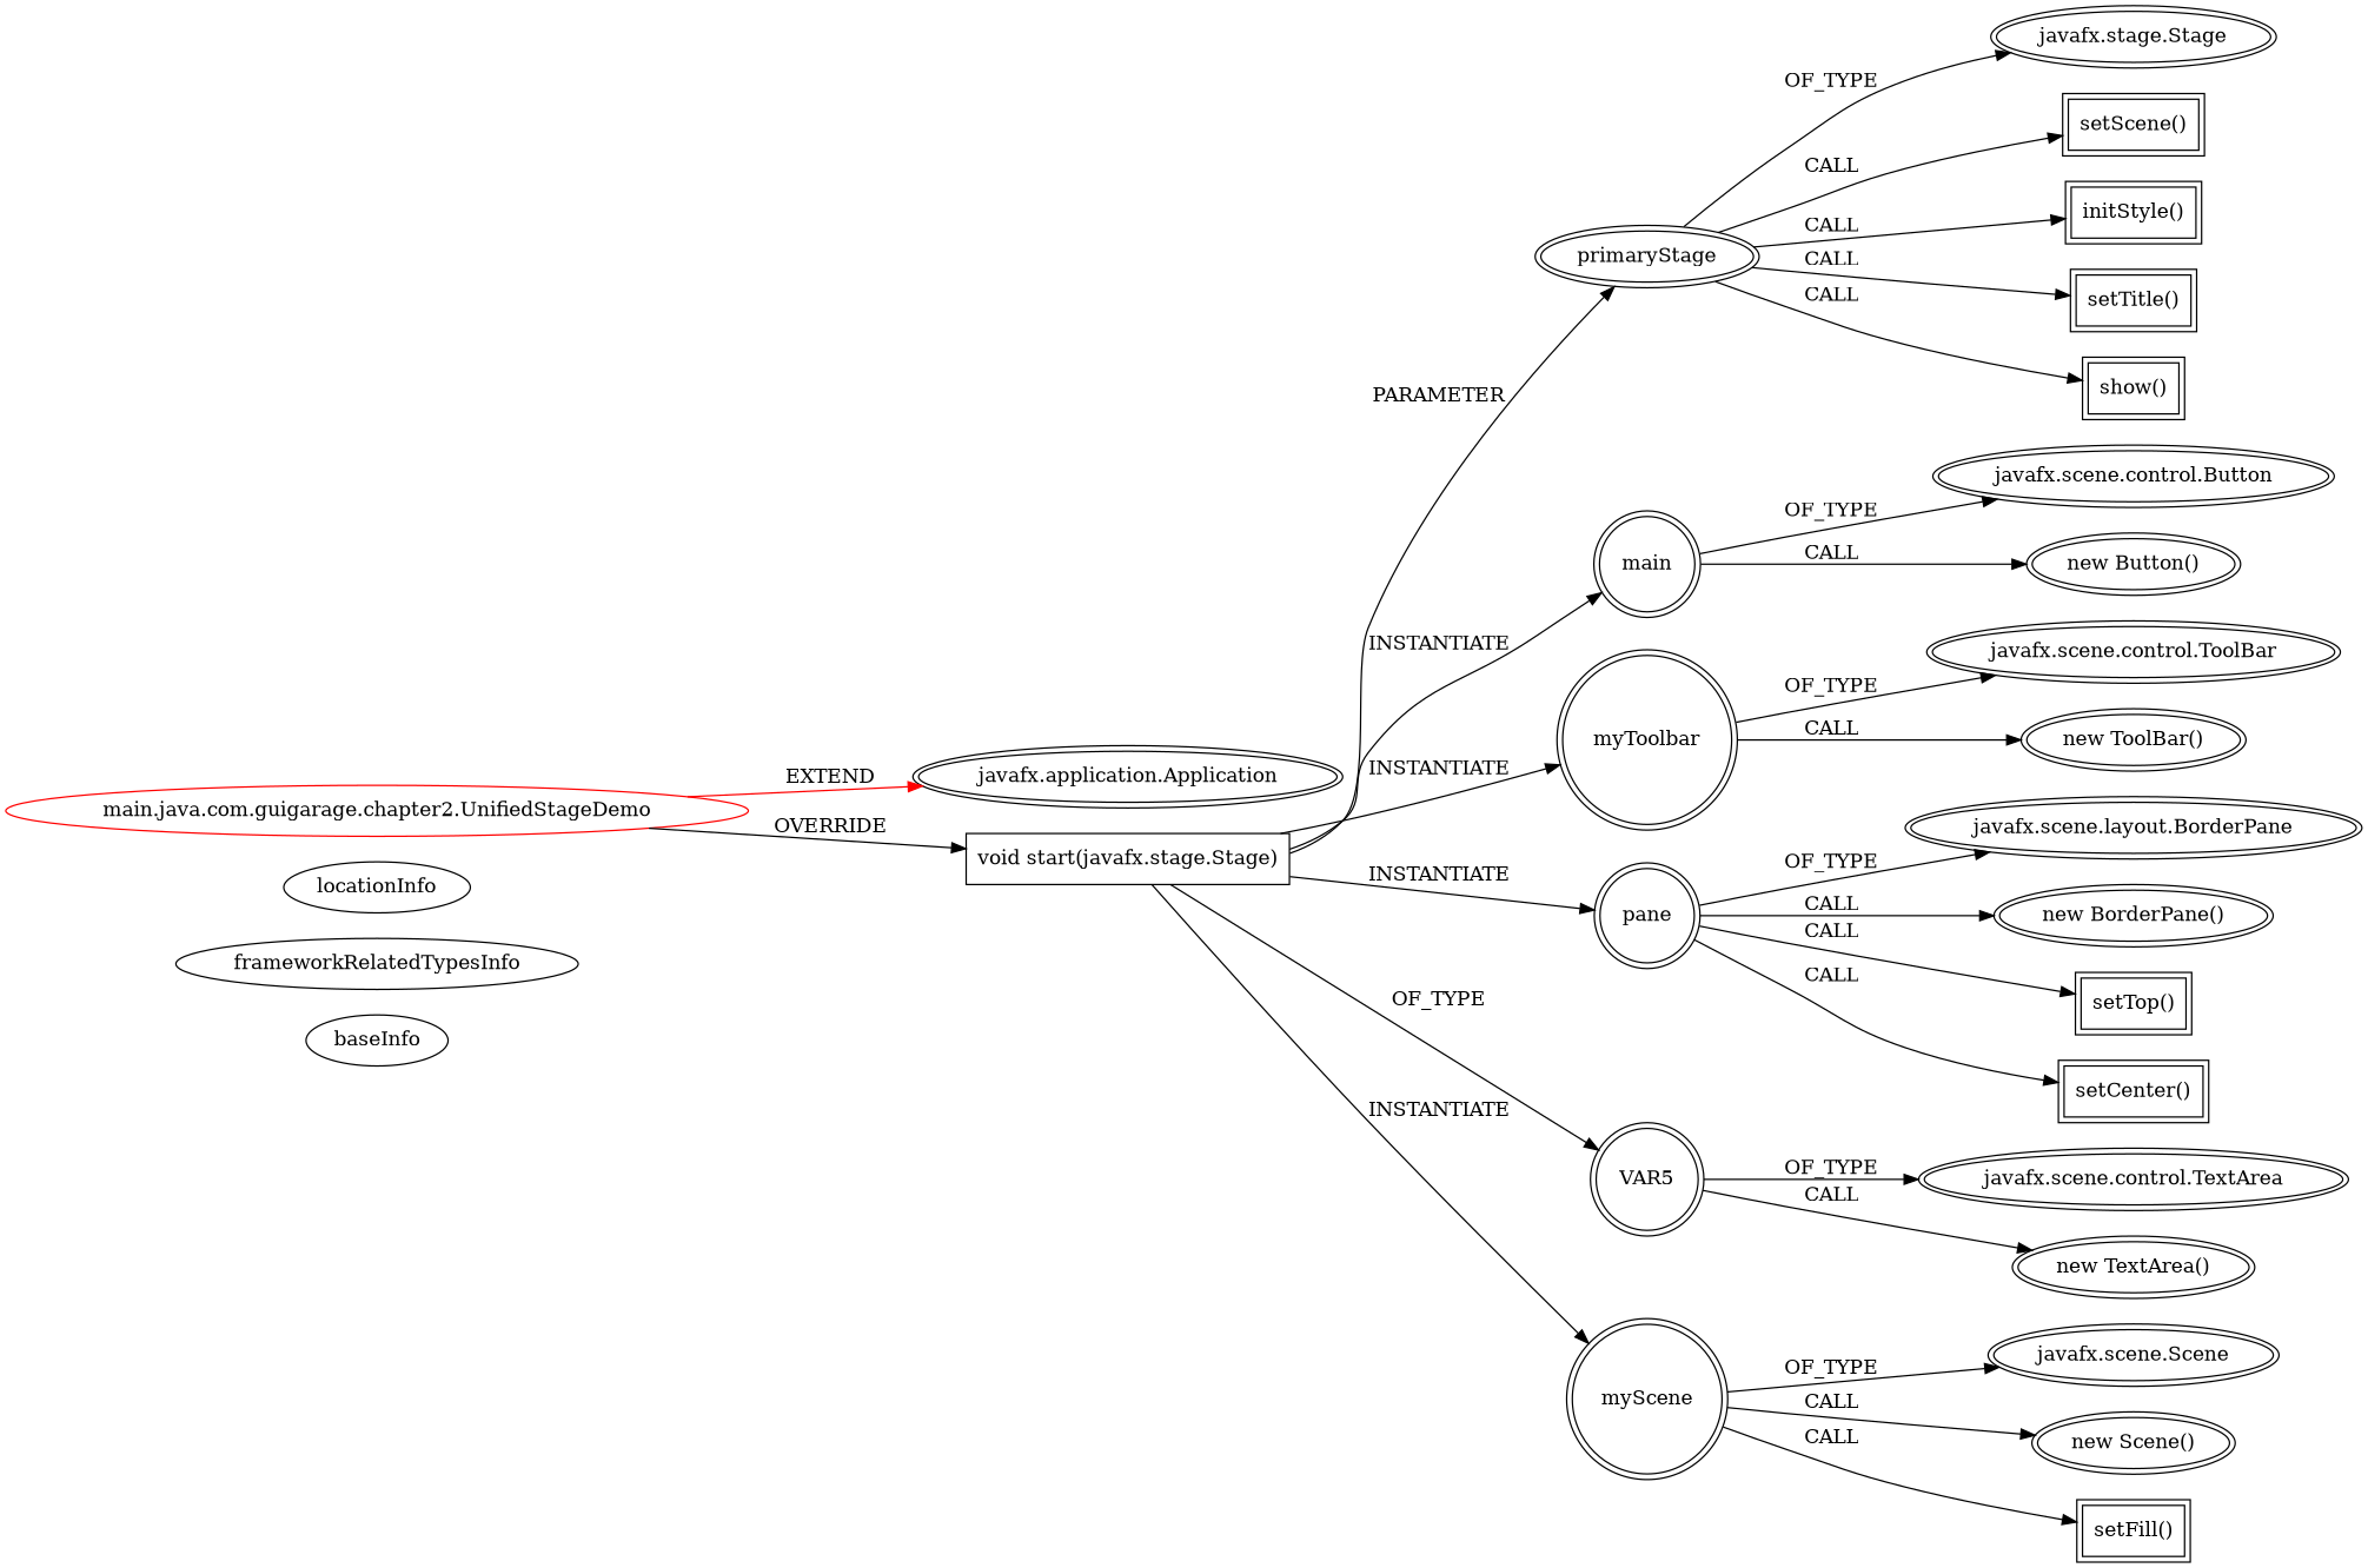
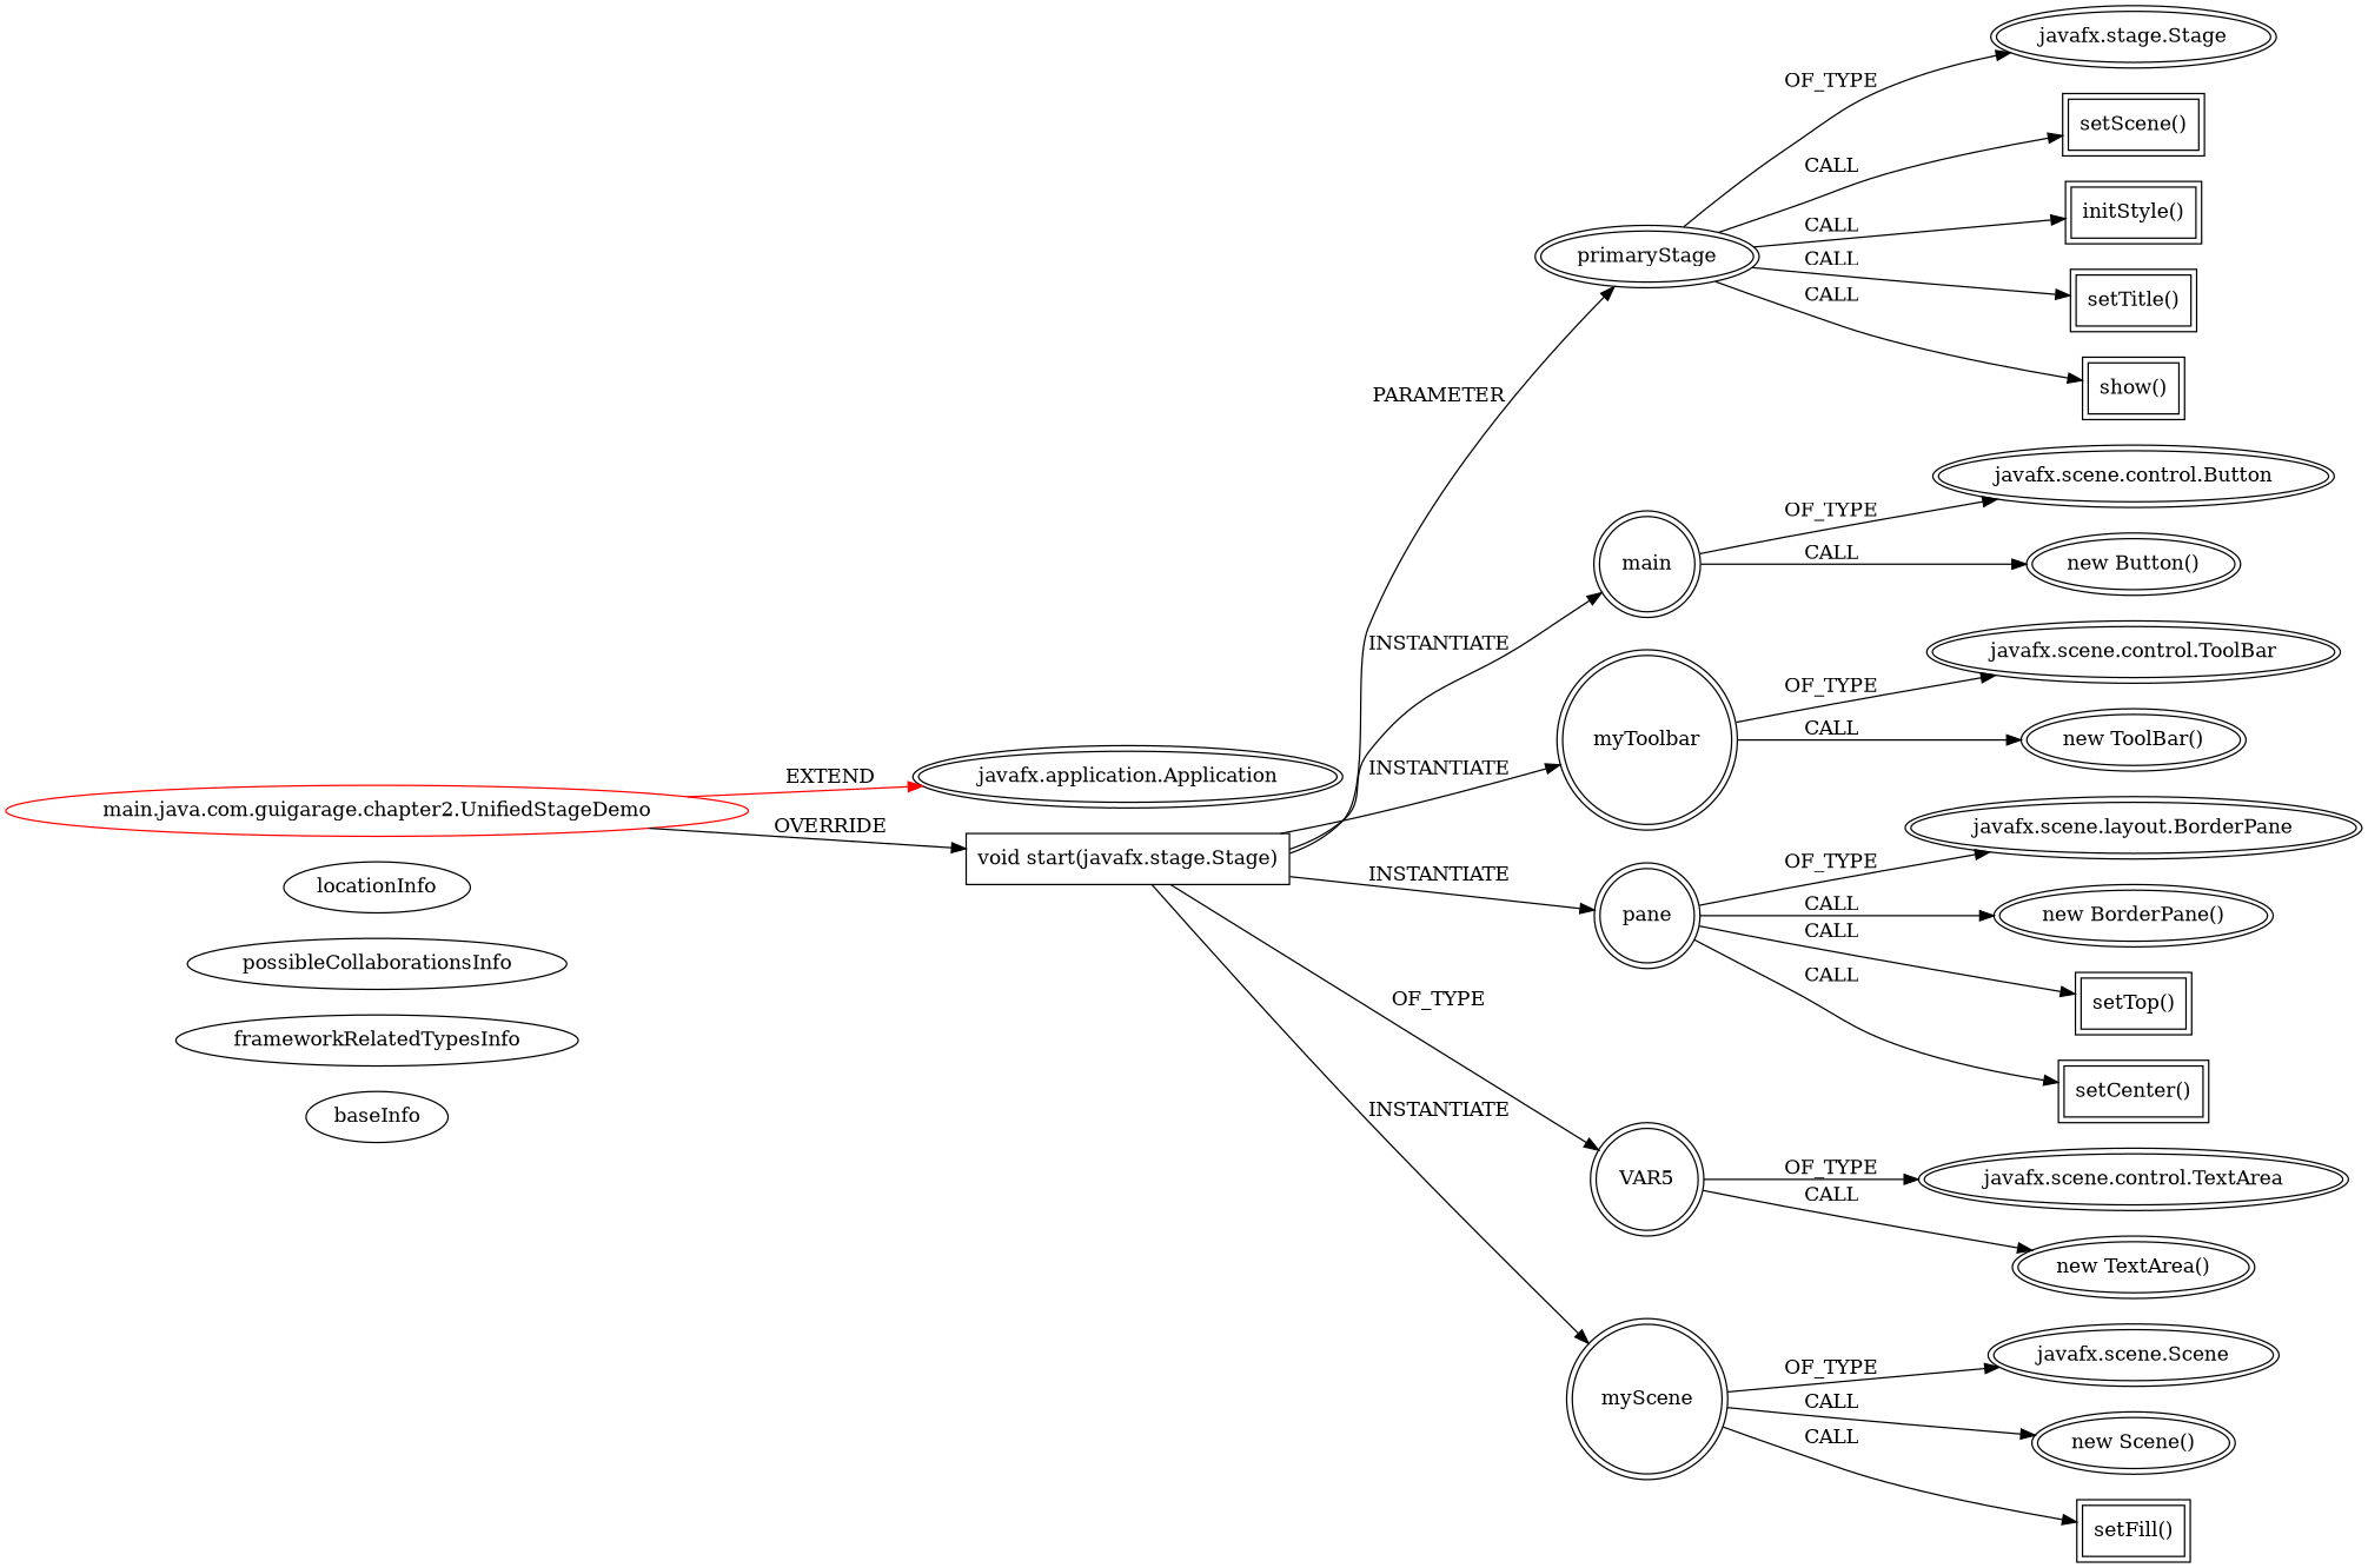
  digraph {
    rankdir=LR
    node [isFrameworkType=true vertexType=FRAMEWORK_CLASS_TYPE peripheries=2]
    baseInfo [category=extension_graph graphId=2848 isAnonymous=false possibleRelation=false isFrameworkType="" vertexType="" peripheries=""]
    frameworkRelatedTypesInfo [0="javafx.application.Application" isFrameworkType="" vertexType="" peripheries=""]
+   possibleCollaborationsInfo [isFrameworkType="" vertexType="" peripheries=""]
    locationInfo [contextSignature=UnifiedStageDemo filePath="/guigarage-mastering-javafx-controls/mastering-javafx-controls-master/src/main/java/com/guigarage/chapter2/UnifiedStageDemo.java" graphId=2848 projectName="guigarage-mastering-javafx-controls" isFrameworkType="" vertexType="" peripheries=""]
    n5 [color=red isFrameworkType=false label="main.java.com.guigarage.chapter2.UnifiedStageDemo" vertexType=ROOT_CLIENT_CLASS_DECLARATION peripheries=""]
    n6 [label="javafx.application.Application"]
    n7 [isFrameworkType=false label="void start(javafx.stage.Stage)" shape=box vertexType=OVERRIDING_METHOD_DECLARATION peripheries=""]
    n8 [label=primaryStage vertexType=PARAMETER_DECLARATION]
    n9 [label=main shape=circle vertexType=VARIABLE_EXPRESION]
    n10 [label=myToolbar shape=circle vertexType=VARIABLE_EXPRESION]
    n11 [label=pane shape=circle vertexType=VARIABLE_EXPRESION]
    n12 [label=VAR5 shape=circle vertexType=VARIABLE_EXPRESION]
    n13 [label=myScene shape=circle vertexType=VARIABLE_EXPRESION]
    n14 [label="javafx.stage.Stage"]
    n15 [label="setScene()" shape=box vertexType=INSIDE_CALL]
    n16 [label="initStyle()" shape=box vertexType=INSIDE_CALL]
    n17 [label="setTitle()" shape=box vertexType=INSIDE_CALL]
    n18 [label="show()" shape=box vertexType=INSIDE_CALL]
    n19 [label="javafx.scene.control.Button"]
    n20 [label="new Button()" vertexType=CONSTRUCTOR_CALL]
    n21 [label="javafx.scene.control.ToolBar"]
    n22 [label="new ToolBar()" vertexType=CONSTRUCTOR_CALL]
    n23 [label="javafx.scene.layout.BorderPane"]
    n24 [label="new BorderPane()" vertexType=CONSTRUCTOR_CALL]
    n25 [label="setTop()" shape=box vertexType=INSIDE_CALL]
    n26 [label="setCenter()" shape=box vertexType=INSIDE_CALL]
    n27 [label="javafx.scene.control.TextArea"]
    n28 [label="new TextArea()" vertexType=CONSTRUCTOR_CALL]
    n29 [label="javafx.scene.Scene"]
    n30 [label="new Scene()" vertexType=CONSTRUCTOR_CALL]
    n31 [label="setFill()" shape=box vertexType=INSIDE_CALL]
    n5 -> n6 [color=red label=EXTEND]
    n5 -> n7 [label=OVERRIDE]
    n7 -> n8 [label=PARAMETER]
    n7 -> n9 [label=INSTANTIATE]
    n7 -> n10 [label=INSTANTIATE]
    n7 -> n11 [label=INSTANTIATE]
    n7 -> n12 [label=OF_TYPE]
    n7 -> n13 [label=INSTANTIATE]
    n8 -> n14 [label=OF_TYPE]
    n8 -> n15 [label=CALL]
    n8 -> n16 [label=CALL]
    n8 -> n17 [label=CALL]
    n8 -> n18 [label=CALL]
    n9 -> n19 [label=OF_TYPE]
    n9 -> n20 [label=CALL]
    n10 -> n21 [label=OF_TYPE]
    n10 -> n22 [label=CALL]
    n11 -> n23 [label=OF_TYPE]
    n11 -> n24 [label=CALL]
    n11 -> n25 [label=CALL]
    n11 -> n26 [label=CALL]
    n12 -> n27 [label=OF_TYPE]
    n12 -> n28 [label=CALL]
    n13 -> n29 [label=OF_TYPE]
    n13 -> n30 [label=CALL]
    n13 -> n31 [label=CALL]
  }
